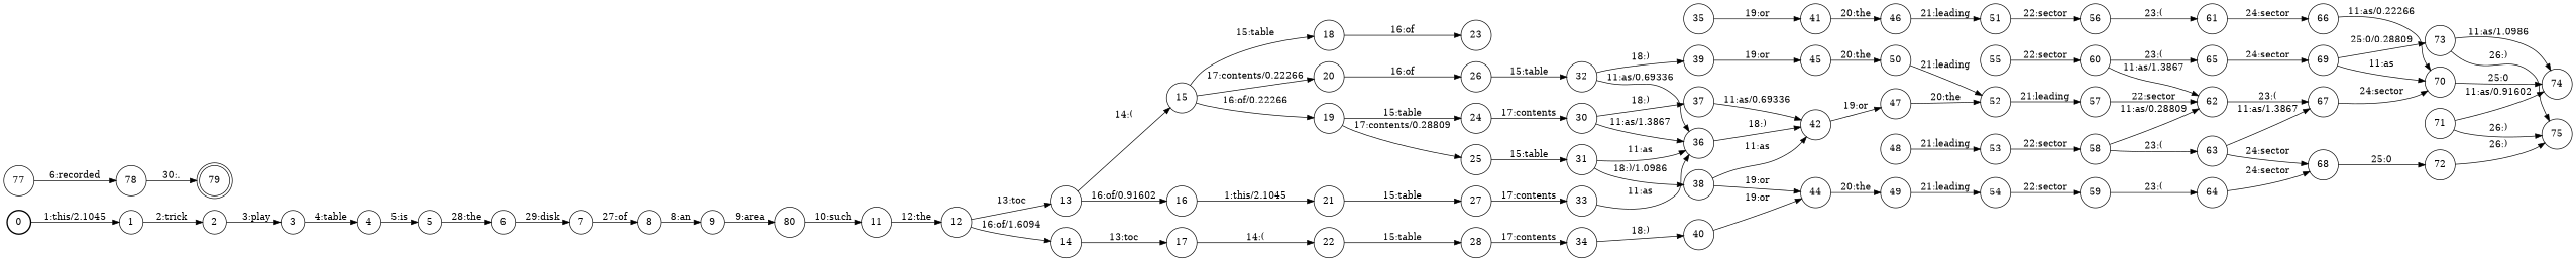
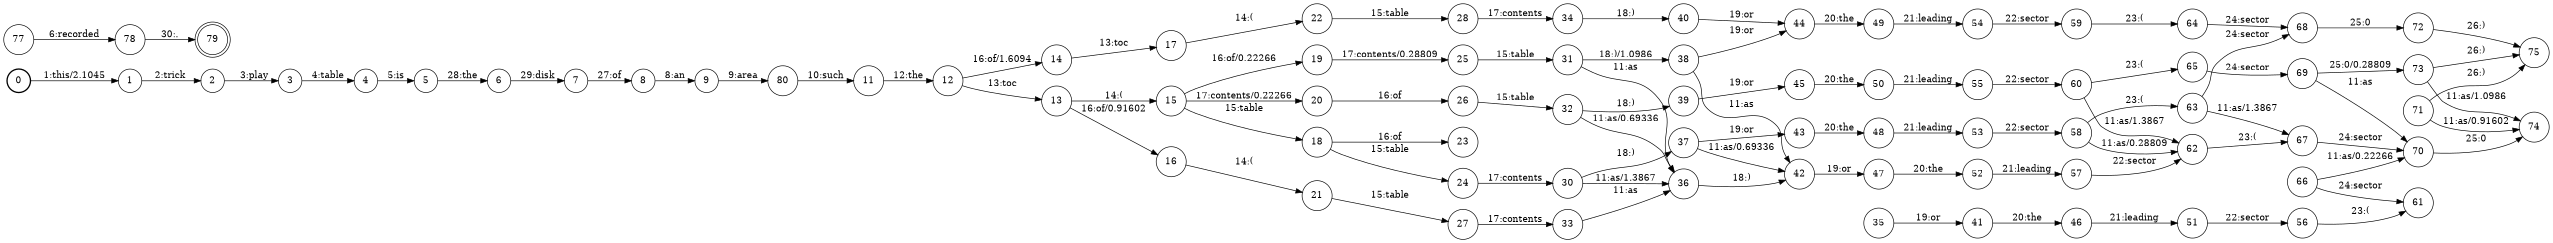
  digraph {
    nodesep=0.25
    rankdir=LR
    ranksep=0.4
    node [fontsize=14 shape=circle style=solid]
    edge [fontsize=14]
    n1 [label=0 style=bold]
    n2 [label=1]
    n3 [label=2]
    n4 [label=3]
    n5 [label=4]
    n6 [label=5]
    n7 [label=6]
    n8 [label=7]
    n9 [label=8]
    n10 [label=9]
    n11 [label=80]
    n12 [label=11]
    n13 [label=12]
    n14 [label=13]
    n15 [label=14]
    n16 [label=15]
    n17 [label=16]
    n18 [label=17]
    n19 [label=18]
    n20 [label=20]
    n21 [label=19]
    n22 [label=21]
    n23 [label=22]
    n24 [label=23]
    n25 [label=26]
    n26 [label=24]
    n27 [label=25]
    n28 [label=27]
    n29 [label=28]
    n30 [label=32]
    n31 [label=30]
    n32 [label=31]
    n33 [label=33]
    n34 [label=34]
    n35 [label=36]
    n36 [label=37]
    n37 [label=38]
    n38 [label=39]
    n39 [label=40]
    n40 [label=35]
    n41 [label=41]
    n42 [label=42]
+   n43 [label=43]
    n44 [label=44]
    n45 [label=45]
    n46 [label=46]
    n47 [label=47]
    n48 [label=48]
    n49 [label=49]
    n50 [label=50]
    n51 [label=51]
    n52 [label=52]
    n53 [label=53]
    n54 [label=54]
    n55 [label=55]
    n56 [label=56]
    n57 [label=57]
    n58 [label=58]
    n59 [label=59]
    n60 [label=60]
    n61 [label=61]
    n62 [label=62]
    n63 [label=63]
    n64 [label=64]
    n65 [label=65]
    n66 [label=66]
    n67 [label=67]
    n68 [label=68]
    n69 [label=69]
    n70 [label=70]
    n71 [label=72]
    n72 [label=73]
    n73 [label=74]
    n74 [label=71]
    n75 [label=75]
    n76 [label=77]
    n77 [label=78]
    n78 [label=79 shape=doublecircle]
    n1 -> n2 [label="1:this/2.1045"]
    n2 -> n3 [label="2:trick"]
    n3 -> n4 [label="3:play"]
    n4 -> n5 [label="4:table"]
    n5 -> n6 [label="5:is"]
    n6 -> n7 [label="28:the"]
    n7 -> n8 [label="29:disk"]
    n8 -> n9 [label="27:of"]
    n9 -> n10 [label="8:an"]
    n10 -> n11 [label="9:area"]
    n11 -> n12 [label="10:such"]
    n12 -> n13 [label="12:the"]
    n13 -> n14 [label="13:toc"]
    n13 -> n15 [label="16:of/1.6094"]
    n14 -> n16 [label="14:("]
    n14 -> n17 [label="16:of/0.91602"]
    n15 -> n18 [label="13:toc"]
    n16 -> n19 [label="15:table"]
    n16 -> n20 [label="17:contents/0.22266"]
    n16 -> n21 [label="16:of/0.22266"]
-   n17 -> n22 [label="1:this/2.1045"]
+   n17 -> n22 [label="14:("]
    n18 -> n23 [label="14:("]
    n19 -> n24 [label="16:of"]
    n20 -> n25 [label="16:of"]
-   n21 -> n26 [label="15:table"]
+   n19 -> n26 [label="15:table"]
    n21 -> n27 [label="17:contents/0.28809"]
    n22 -> n28 [label="15:table"]
    n23 -> n29 [label="15:table"]
    n25 -> n30 [label="15:table"]
    n26 -> n31 [label="17:contents"]
    n27 -> n32 [label="15:table"]
    n28 -> n33 [label="17:contents"]
    n29 -> n34 [label="17:contents"]
    n30 -> n35 [label="11:as/0.69336"]
    n30 -> n38 [label="18:)"]
    n31 -> n35 [label="11:as/1.3867"]
    n31 -> n36 [label="18:)"]
    n32 -> n35 [label="11:as"]
    n32 -> n37 [label="18:)/1.0986"]
    n33 -> n35 [label="11:as"]
    n34 -> n39 [label="18:)"]
    n35 -> n42 [label="18:)"]
    n36 -> n42 [label="11:as/0.69336"]
+   n36 -> n43 [label="19:or"]
    n37 -> n42 [label="11:as"]
    n37 -> n44 [label="19:or"]
    n38 -> n45 [label="19:or"]
    n39 -> n44 [label="19:or"]
    n40 -> n41 [label="19:or"]
    n41 -> n46 [label="20:the"]
    n42 -> n47 [label="19:or"]
+   n43 -> n48 [label="20:the"]
    n44 -> n49 [label="20:the"]
    n45 -> n50 [label="20:the"]
    n46 -> n51 [label="21:leading"]
    n47 -> n52 [label="20:the"]
    n48 -> n53 [label="21:leading"]
    n49 -> n54 [label="21:leading"]
-   n50 -> n52 [label="21:leading"]
+   n50 -> n55 [label="21:leading"]
    n51 -> n56 [label="22:sector"]
    n52 -> n57 [label="21:leading"]
    n53 -> n58 [label="22:sector"]
    n54 -> n59 [label="22:sector"]
    n55 -> n60 [label="22:sector"]
    n56 -> n61 [label="23:("]
    n57 -> n62 [label="22:sector"]
    n58 -> n62 [label="11:as/0.28809"]
    n58 -> n63 [label="23:("]
    n59 -> n64 [label="23:("]
    n60 -> n62 [label="11:as/1.3867"]
    n60 -> n65 [label="23:("]
-   n61 -> n66 [label="24:sector"]
+   n66 -> n61 [label="24:sector"]
    n62 -> n67 [label="23:("]
    n63 -> n67 [label="11:as/1.3867"]
    n63 -> n68 [label="24:sector"]
    n64 -> n68 [label="24:sector"]
    n65 -> n69 [label="24:sector"]
    n66 -> n70 [label="11:as/0.22266"]
    n67 -> n70 [label="24:sector"]
    n68 -> n71 [label="25:0"]
    n69 -> n70 [label="11:as"]
    n69 -> n72 [label="25:0/0.28809"]
    n70 -> n73 [label="25:0"]
    n71 -> n75 [label="26:)"]
    n72 -> n73 [label="11:as/1.0986"]
    n72 -> n75 [label="26:)"]
    n74 -> n73 [label="11:as/0.91602"]
    n74 -> n75 [label="26:)"]
    n76 -> n77 [label="6:recorded"]
    n77 -> n78 [label="30:."]
  }
